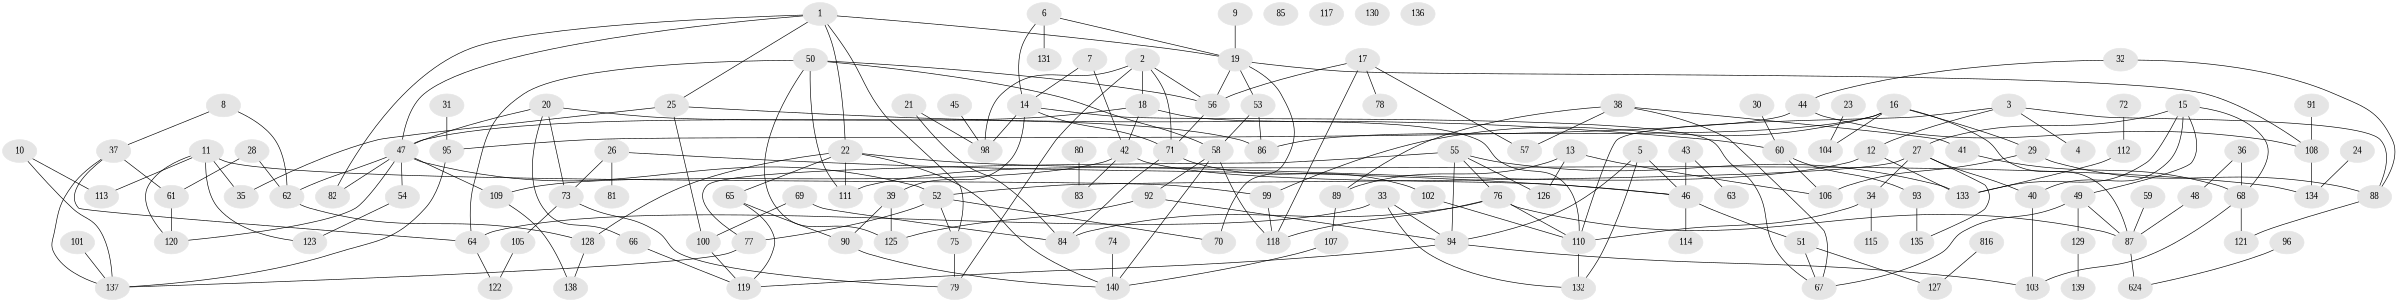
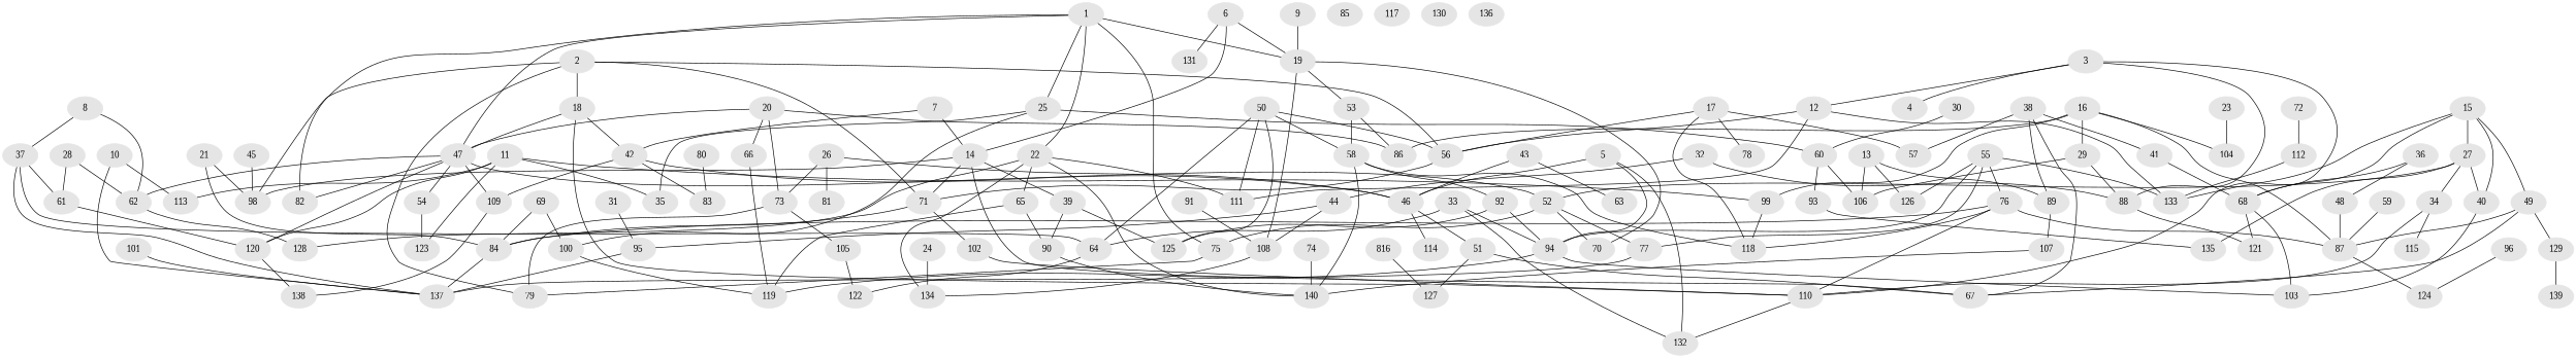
  graph {
    fontname="Liberation Serif"
    node [color=gray90 fontname="Liberation Serif" style=filled]
    edge [fontname="Liberation Serif"]
    1
    19
    22
    25
    47
    75
    82
    53
    70
    108
    111
    65
    128
    134
    140
    35
    60
    100
    62
    120
    52
    109
    54
    79
    2
    18
    56
    71
    98
    110
    42
    84
    102
    3
    4
    12
    88
    133
    121
    132
    5
    46
    94
    51
    114
    103
    119
    6
    14
    131
    39
    67
    7
    83
    8
    37
    137
    61
    64
    9
    10
    113
    11
    99
    123
    118
    127
    13
    89
    106
    126
    107
    90
    125
    15
    27
    40
    49
    68
    34
    135
    87
    129
    16
    29
    86
    104
-   124 [label=624]
+   124
    17
    57
    78
    58
    20
    66
    73
    105
    21
    138
    23
    24
    93
    26
    81
    115
    77
    28
    30
    31
    95
    32
    44
    33
    122
    36
    48
    38
    41
    43
    63
    45
    139
    50
    92
    55
    76
    59
    69
    72
    112
    74
    80
    85
    91
    96
    101
    n136 [label=816]
    117
    130
    136
    1 -- 19
    1 -- 22
    1 -- 25
    1 -- 47
    1 -- 75
    1 -- 82
    19 -- 53
    19 -- 70
    19 -- 108
    22 -- 111
    22 -- 65
    22 -- 128
    22 -- 134
    22 -- 140
    25 -- 35
    25 -- 60
    25 -- 100
    47 -- 82
    47 -- 62
    47 -- 120
    47 -- 52
    47 -- 109
    47 -- 54
    75 -- 79
    53 -- 86
    53 -- 58
    108 -- 134
    65 -- 119
    65 -- 90
-   128 -- 138
+   120 -- 138
    60 -- 106
    60 -- 93
    100 -- 119
    62 -- 128
    52 -- 75
    52 -- 70
    52 -- 77
    109 -- 138
    54 -- 123
    2 -- 79
    2 -- 18
    2 -- 56
    2 -- 71
    2 -- 98
    18 -- 47
    18 -- 110
    18 -- 42
    56 -- 71
    71 -- 84
    71 -- 102
    110 -- 132
    42 -- 109
    42 -- 46
    42 -- 83
+   84 -- 137
    102 -- 110
    3 -- 110
    3 -- 4
    3 -- 12
    3 -- 88
    12 -- 111
-   19 -- 56
+   12 -- 56
    12 -- 133
    88 -- 121
    5 -- 132
    5 -- 46
    5 -- 94
    46 -- 51
    46 -- 114
    94 -- 103
    94 -- 119
    51 -- 67
    51 -- 127
    6 -- 19
    6 -- 14
    6 -- 131
    14 -- 71
    14 -- 98
    14 -- 39
    14 -- 67
    39 -- 90
    39 -- 125
    7 -- 42
    7 -- 14
    8 -- 62
    8 -- 37
    37 -- 137
    37 -- 61
    37 -- 64
    61 -- 120
    64 -- 122
    9 -- 19
    10 -- 137
    10 -- 113
    11 -- 35
    11 -- 120
    11 -- 113
    11 -- 99
    11 -- 123
    99 -- 118
    13 -- 89
    13 -- 106
    13 -- 126
    89 -- 107
    107 -- 140
    90 -- 140
    15 -- 133
    15 -- 27
    15 -- 40
    15 -- 49
    15 -- 68
    27 -- 52
    27 -- 40
    27 -- 34
    27 -- 135
    40 -- 103
    49 -- 67
    49 -- 87
    49 -- 129
    68 -- 121
    68 -- 103
    34 -- 110
    34 -- 115
    87 -- 124
    129 -- 139
    16 -- 99
    16 -- 87
    16 -- 29
    16 -- 86
    16 -- 104
    29 -- 88
    29 -- 106
    17 -- 56
    17 -- 118
    17 -- 57
    17 -- 78
    58 -- 140
    58 -- 118
    58 -- 92
    20 -- 47
    20 -- 86
    20 -- 66
    20 -- 73
    66 -- 119
    73 -- 79
    73 -- 105
    105 -- 122
    21 -- 98
    21 -- 84
    23 -- 104
    24 -- 134
    93 -- 135
    26 -- 46
    26 -- 73
    26 -- 81
    77 -- 137
    28 -- 62
    28 -- 61
    30 -- 60
    31 -- 95
    95 -- 137
    32 -- 88
    32 -- 44
    44 -- 108
    44 -- 95
    33 -- 132
    33 -- 94
    33 -- 64
    36 -- 68
    36 -- 48
    48 -- 87
    38 -- 67
    38 -- 89
    38 -- 57
    38 -- 41
    41 -- 68
    43 -- 46
    43 -- 63
    45 -- 98
    50 -- 111
    50 -- 56
    50 -- 64
    50 -- 125
    50 -- 58
    92 -- 94
    92 -- 125
    55 -- 133
    55 -- 94
    55 -- 126
    55 -- 77
    55 -- 76
    76 -- 110
    76 -- 84
    76 -- 118
    76 -- 87
    59 -- 87
    69 -- 100
    69 -- 84
    72 -- 112
    112 -- 133
    74 -- 140
    80 -- 83
    91 -- 108
    96 -- 124
    101 -- 137
    n136 -- 127
  }
